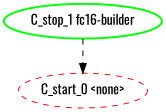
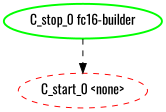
  digraph {
    fontname=Oswald
    node [fontcolor=black fontname=Oswald]
    "C_start_0 <none>" [color=red style=dashed]
-   "C_stop_0 fc16-builder" [color=green style=bold label="C_stop_1 fc16-builder"]
+   "C_stop_0 fc16-builder" [color=green style=bold]
    "C_stop_0 fc16-builder" -> "C_start_0 <none>" [style=dashed fontname=Oswald]
  }
